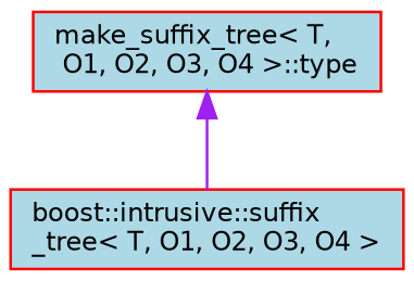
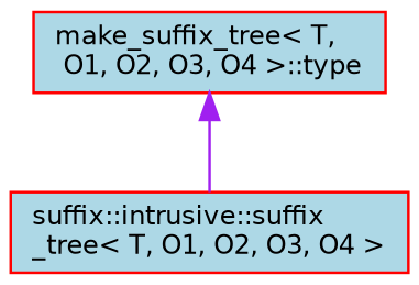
  digraph {
    node [color=red fillcolor=lightblue fontname=Helvetica fontsize=10 shape=record style=filled]
-   n1 [fontcolor=black height=0.2 label="boost::intrusive::suffix\l_tree\< T, O1, O2, O3, O4 \>" width=0.4]
+   n1 [fontcolor=black height=0.2 label="suffix::intrusive::suffix\l_tree\< T, O1, O2, O3, O4 \>" width=0.4]
    n2 [height=0.2 label="make_suffix_tree\< T,\l O1, O2, O3, O4 \>::type" width=0.4]
    n2 -> n1 [color=purple dir=back fontname=Helvetica fontsize=10 labelfontname=Helvetica labelfontsize=10 style=solid]
  }
